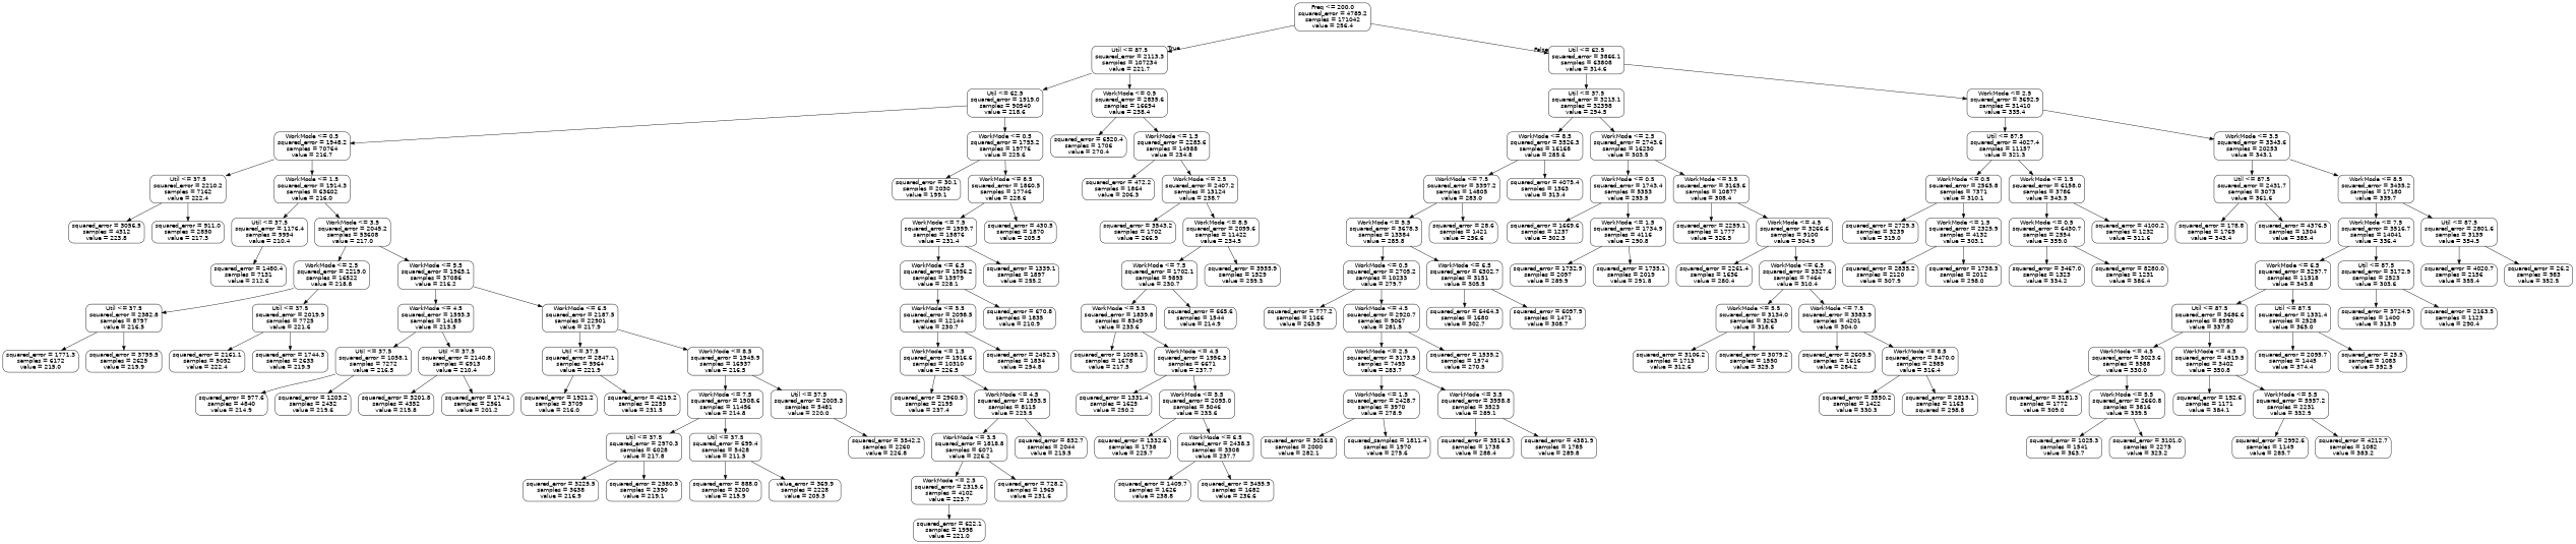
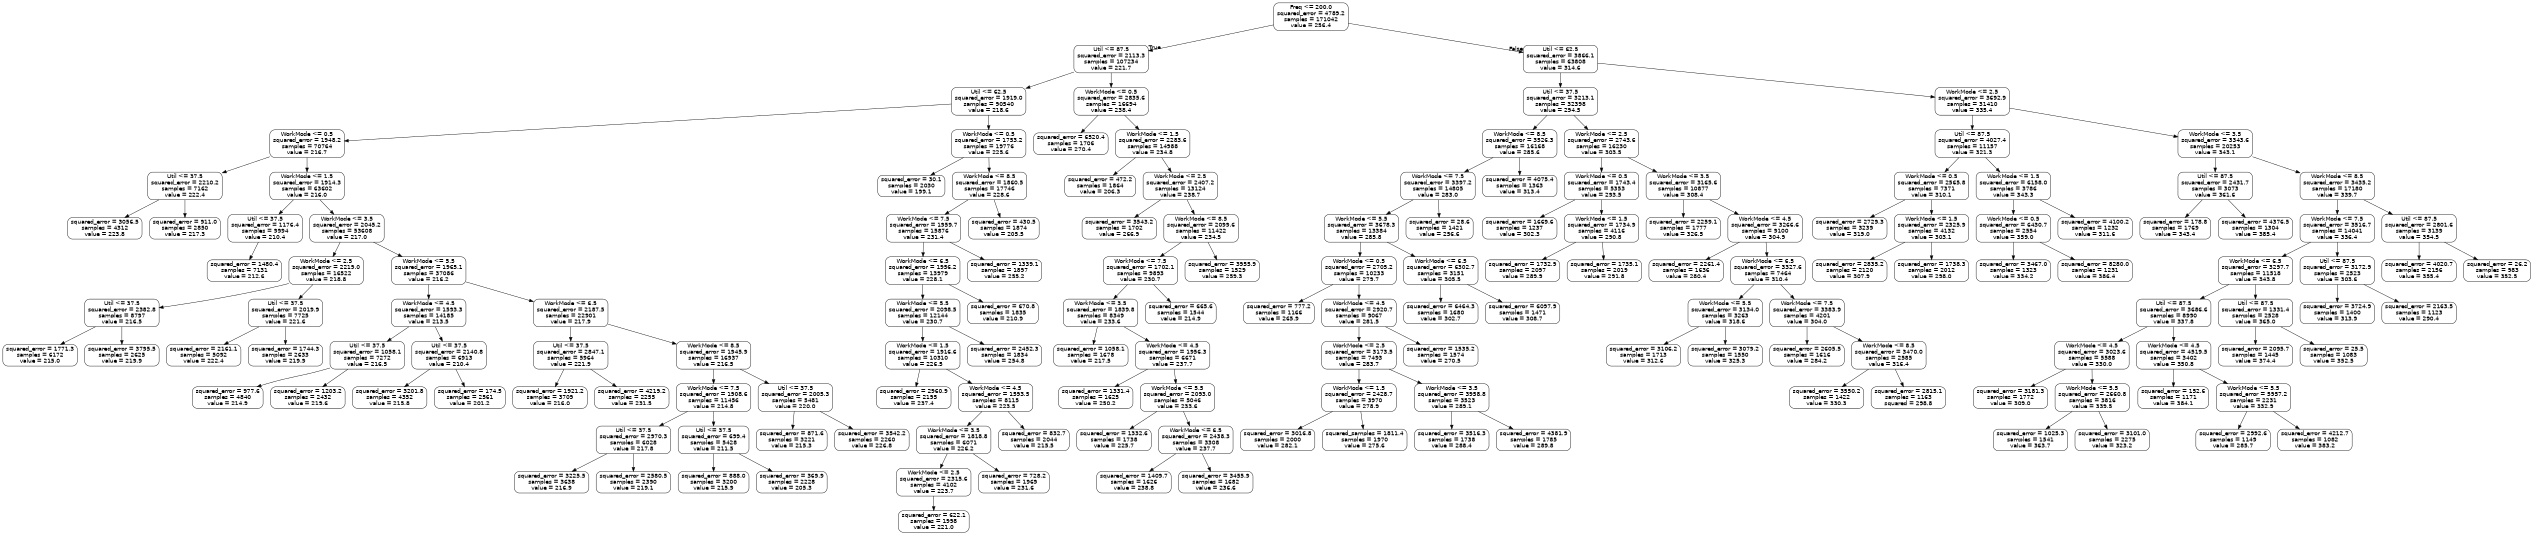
  digraph {
    node [color=black fontname=helvetica shape=box style=rounded]
    edge [fontname=helvetica]
    n1 [label="Freq <= 200.0\nsquared_error = 4789.2\nsamples = 171042\nvalue = 256.4"]
    n2 [label="Util <= 87.5\nsquared_error = 2113.3\nsamples = 107234\nvalue = 221.7"]
    n3 [label="Util <= 62.5\nsquared_error = 3866.1\nsamples = 63808\nvalue = 314.6"]
    n4 [label="Util <= 62.5\nsquared_error = 1919.0\nsamples = 90540\nvalue = 218.6"]
    n5 [label="WorkMode <= 0.5\nsquared_error = 2835.6\nsamples = 16694\nvalue = 238.4"]
    n6 [label="Util <= 37.5\nsquared_error = 3213.1\nsamples = 32398\nvalue = 294.5"]
    n7 [label="WorkMode <= 2.5\nsquared_error = 3692.9\nsamples = 31410\nvalue = 335.4"]
    n8 [label="WorkMode <= 0.5\nsquared_error = 1948.2\nsamples = 70764\nvalue = 216.7"]
    n9 [label="WorkMode <= 0.5\nsquared_error = 1753.2\nsamples = 19776\nvalue = 225.6"]
    n10 [label="squared_error = 6520.4\nsamples = 1706\nvalue = 270.4"]
    n11 [label="WorkMode <= 1.5\nsquared_error = 2283.6\nsamples = 14988\nvalue = 234.8"]
    n12 [label="Util <= 37.5\nsquared_error = 2210.2\nsamples = 7162\nvalue = 222.4"]
    n13 [label="WorkMode <= 1.5\nsquared_error = 1914.3\nsamples = 63602\nvalue = 216.0"]
    n14 [label="squared_error = 30.1\nsamples = 2030\nvalue = 199.1"]
    n15 [label="WorkMode <= 8.5\nsquared_error = 1860.5\nsamples = 17746\nvalue = 228.6"]
    n16 [label="squared_error = 3056.5\nsamples = 4312\nvalue = 223.8"]
    n17 [label="squared_error = 911.0\nsamples = 2850\nvalue = 217.3"]
    n18 [label="Util <= 37.5\nsquared_error = 1176.4\nsamples = 9994\nvalue = 210.4"]
    n19 [label="WorkMode <= 3.5\nsquared_error = 2045.2\nsamples = 53608\nvalue = 217.0"]
    n20 [label="squared_error = 1480.4\nsamples = 7131\nvalue = 212.6"]
    n21 [label="WorkMode <= 2.5\nsquared_error = 2219.0\nsamples = 16522\nvalue = 218.8"]
    n22 [label="WorkMode <= 5.5\nsquared_error = 1965.1\nsamples = 37086\nvalue = 216.2"]
    n23 [label="Util <= 37.5\nsquared_error = 2382.8\nsamples = 8797\nvalue = 216.5"]
    n24 [label="Util <= 37.5\nsquared_error = 2019.9\nsamples = 7725\nvalue = 221.6"]
    n25 [label="WorkMode <= 4.5\nsquared_error = 1593.3\nsamples = 14185\nvalue = 213.5"]
    n26 [label="WorkMode <= 6.5\nsquared_error = 2187.5\nsamples = 22901\nvalue = 217.9"]
    n27 [label="squared_error = 1771.3\nsamples = 6172\nvalue = 215.0"]
    n28 [label="squared_error = 3795.5\nsamples = 2625\nvalue = 219.9"]
    n29 [label="squared_error = 2161.1\nsamples = 5092\nvalue = 222.4"]
    n30 [label="squared_error = 1744.3\nsamples = 2633\nvalue = 219.9"]
    n31 [label="Util <= 37.5\nsquared_error = 1058.1\nsamples = 7272\nvalue = 216.5"]
    n32 [label="Util <= 37.5\nsquared_error = 2140.8\nsamples = 6913\nvalue = 210.4"]
    n33 [label="Util <= 37.5\nsquared_error = 2847.1\nsamples = 5964\nvalue = 221.9"]
    n34 [label="WorkMode <= 8.5\nsquared_error = 1945.9\nsamples = 16937\nvalue = 216.5"]
    n35 [label="squared_error = 977.6\nsamples = 4840\nvalue = 214.9"]
    n36 [label="squared_error = 1203.2\nsamples = 2432\nvalue = 219.6"]
    n37 [label="squared_error = 3201.8\nsamples = 4352\nvalue = 215.8"]
-   n38 [label="squared_error = 174.1\nsamples = 2561\nvalue = 201.2"]
+   n38 [label="squared_error = 174.5\nsamples = 2561\nvalue = 201.2"]
    n39 [label="squared_error = 1921.2\nsamples = 3709\nvalue = 216.0"]
    n40 [label="squared_error = 4219.2\nsamples = 2255\nvalue = 231.5"]
    n41 [label="WorkMode <= 7.5\nsquared_error = 1908.6\nsamples = 11456\nvalue = 214.8"]
    n42 [label="Util <= 37.5\nsquared_error = 2005.3\nsamples = 5481\nvalue = 220.0"]
    n43 [label="Util <= 37.5\nsquared_error = 2970.3\nsamples = 6028\nvalue = 217.8"]
    n44 [label="Util <= 37.5\nsquared_error = 699.4\nsamples = 5428\nvalue = 211.5"]
+   n45 [label="squared_error = 871.6\nsamples = 3221\nvalue = 215.3"]
    n46 [label="squared_error = 3542.2\nsamples = 2260\nvalue = 226.8"]
    n47 [label="squared_error = 3225.5\nsamples = 3638\nvalue = 216.9"]
    n48 [label="squared_error = 2580.5\nsamples = 2390\nvalue = 219.1"]
    n49 [label="squared_error = 888.0\nsamples = 3200\nvalue = 215.9"]
-   n50 [label="value_error = 369.9\nsamples = 2228\nvalue = 205.3"]
+   n50 [label="squared_error = 369.9\nsamples = 2228\nvalue = 205.3"]
    n51 [label="WorkMode <= 7.5\nsquared_error = 1959.7\nsamples = 15876\nvalue = 231.4"]
-   n52 [label="squared_error = 430.5\nsamples = 1870\nvalue = 205.5"]
+   n52 [label="squared_error = 430.5\nsamples = 1874\nvalue = 205.5"]
    n53 [label="WorkMode <= 6.5\nsquared_error = 1956.2\nsamples = 13979\nvalue = 228.1"]
    n54 [label="squared_error = 1339.1\nsamples = 1897\nvalue = 255.2"]
    n55 [label="WorkMode <= 5.5\nsquared_error = 2098.5\nsamples = 12144\nvalue = 230.7"]
    n56 [label="squared_error = 670.8\nsamples = 1835\nvalue = 210.9"]
    n57 [label="WorkMode <= 1.5\nsquared_error = 1916.6\nsamples = 10310\nvalue = 226.5"]
    n58 [label="squared_error = 2452.3\nsamples = 1834\nvalue = 254.8"]
    n59 [label="squared_error = 2960.9\nsamples = 2195\nvalue = 237.4"]
    n60 [label="WorkMode <= 4.5\nsquared_error = 1593.5\nsamples = 8115\nvalue = 223.5"]
    n61 [label="WorkMode <= 3.5\nsquared_error = 1818.8\nsamples = 6071\nvalue = 226.2"]
    n62 [label="squared_error = 832.7\nsamples = 2044\nvalue = 215.5"]
    n63 [label="WorkMode <= 2.5\nsquared_error = 2315.6\nsamples = 4102\nvalue = 223.7"]
    n64 [label="squared_error = 728.2\nsamples = 1969\nvalue = 231.6"]
    n65 [label="squared_error = 622.1\nsamples = 1998\nvalue = 221.0"]
    n66 [label="squared_error = 472.2\nsamples = 1864\nvalue = 206.3"]
    n67 [label="WorkMode <= 2.5\nsquared_error = 2407.2\nsamples = 13124\nvalue = 238.7"]
    n68 [label="squared_error = 3543.2\nsamples = 1702\nvalue = 266.9"]
    n69 [label="WorkMode <= 8.5\nsquared_error = 2099.6\nsamples = 11422\nvalue = 234.5"]
    n70 [label="WorkMode <= 7.5\nsquared_error = 1702.1\nsamples = 9893\nvalue = 230.7"]
    n71 [label="squared_error = 3955.9\nsamples = 1529\nvalue = 259.3"]
    n72 [label="WorkMode <= 3.5\nsquared_error = 1839.8\nsamples = 8349\nvalue = 233.6"]
    n73 [label="squared_error = 665.6\nsamples = 1544\nvalue = 214.9"]
    n74 [label="squared_error = 1058.1\nsamples = 1678\nvalue = 217.5"]
    n75 [label="WorkMode <= 4.5\nsquared_error = 1956.3\nsamples = 6671\nvalue = 237.7"]
    n76 [label="squared_error = 1331.4\nsamples = 1625\nvalue = 250.2"]
    n77 [label="WorkMode <= 5.5\nsquared_error = 2093.0\nsamples = 5046\nvalue = 233.6"]
    n78 [label="squared_error = 1332.6\nsamples = 1738\nvalue = 225.7"]
    n79 [label="WorkMode <= 6.5\nsquared_error = 2438.3\nsamples = 3308\nvalue = 237.7"]
    n80 [label="squared_error = 1409.7\nsamples = 1626\nvalue = 238.8"]
    n81 [label="squared_error = 3455.9\nsamples = 1682\nvalue = 236.6"]
    n82 [label="WorkMode <= 8.5\nsquared_error = 3526.3\nsamples = 16168\nvalue = 285.6"]
    n83 [label="WorkMode <= 2.5\nsquared_error = 2743.6\nsamples = 16230\nvalue = 303.5"]
    n84 [label="Util <= 87.5\nsquared_error = 4027.4\nsamples = 11157\nvalue = 321.3"]
    n85 [label="WorkMode <= 3.5\nsquared_error = 3343.6\nsamples = 20253\nvalue = 343.1"]
    n86 [label="WorkMode <= 7.5\nsquared_error = 3397.2\nsamples = 14805\nvalue = 283.0"]
    n87 [label="squared_error = 4075.4\nsamples = 1363\nvalue = 313.4"]
    n88 [label="WorkMode <= 0.5\nsquared_error = 1743.4\nsamples = 5353\nvalue = 293.5"]
    n89 [label="WorkMode <= 3.5\nsquared_error = 3165.6\nsamples = 10877\nvalue = 308.4"]
    n90 [label="WorkMode <= 5.5\nsquared_error = 3678.3\nsamples = 13384\nvalue = 285.8"]
    n91 [label="squared_error = 28.6\nsamples = 1421\nvalue = 256.6"]
    n92 [label="WorkMode <= 0.5\nsquared_error = 2705.2\nsamples = 10233\nvalue = 279.7"]
    n93 [label="WorkMode <= 6.5\nsquared_error = 6302.7\nsamples = 3151\nvalue = 305.5"]
    n94 [label="squared_error = 777.2\nsamples = 1166\nvalue = 265.9"]
    n95 [label="WorkMode <= 4.5\nsquared_error = 2920.7\nsamples = 9067\nvalue = 281.5"]
    n96 [label="squared_error = 6464.3\nsamples = 1680\nvalue = 302.7"]
    n97 [label="squared_error = 6097.9\nsamples = 1471\nvalue = 308.7"]
    n98 [label="WorkMode <= 2.5\nsquared_error = 3173.5\nsamples = 7493\nvalue = 283.7"]
    n99 [label="squared_error = 1535.2\nsamples = 1574\nvalue = 270.5"]
    n100 [label="WorkMode <= 1.5\nsquared_error = 2428.7\nsamples = 3970\nvalue = 278.9"]
    n101 [label="WorkMode <= 3.5\nsquared_error = 3958.8\nsamples = 3523\nvalue = 289.1"]
    n102 [label="squared_error = 3016.8\nsamples = 2000\nvalue = 282.1"]
    n103 [label="squared_samples = 1811.4\nsamples = 1970\nvalue = 275.6"]
    n104 [label="squared_error = 3516.3\nsamples = 1738\nvalue = 288.4"]
    n105 [label="squared_error = 4381.9\nsamples = 1785\nvalue = 289.8"]
    n106 [label="squared_error = 1669.6\nsamples = 1237\nvalue = 302.3"]
    n107 [label="WorkMode <= 1.5\nsquared_error = 1734.9\nsamples = 4116\nvalue = 290.8"]
    n108 [label="squared_error = 2259.1\nsamples = 1777\nvalue = 326.5"]
    n109 [label="WorkMode <= 4.5\nsquared_error = 3266.6\nsamples = 9100\nvalue = 304.9"]
    n110 [label="squared_error = 1732.9\nsamples = 2097\nvalue = 289.9"]
    n111 [label="squared_error = 1735.1\nsamples = 2019\nvalue = 291.8"]
    n112 [label="squared_error = 2261.4\nsamples = 1636\nvalue = 280.4"]
    n113 [label="WorkMode <= 6.5\nsquared_error = 3327.6\nsamples = 7464\nvalue = 310.4"]
    n114 [label="WorkMode <= 5.5\nsquared_error = 3134.0\nsamples = 3263\nvalue = 318.6"]
    n115 [label="WorkMode <= 7.5\nsquared_error = 3383.9\nsamples = 4201\nvalue = 304.0"]
    n116 [label="squared_error = 3106.2\nsamples = 1713\nvalue = 312.6"]
    n117 [label="squared_error = 3079.2\nsamples = 1550\nvalue = 325.3"]
    n118 [label="squared_error = 2605.5\nsamples = 1616\nvalue = 284.2"]
    n119 [label="WorkMode <= 8.5\nsquared_error = 3470.0\nsamples = 2585\nvalue = 316.4"]
    n120 [label="squared_error = 3550.2\nsamples = 1422\nvalue = 330.3"]
    n121 [label="squared_error = 2815.1\nsamples = 1163\nsquared = 298.8"]
    n122 [label="WorkMode <= 0.5\nsquared_error = 2565.8\nsamples = 7371\nvalue = 310.1"]
    n123 [label="WorkMode <= 1.5\nsquared_error = 6158.0\nsamples = 3786\nvalue = 343.3"]
    n124 [label="Util <= 87.5\nsquared_error = 2431.7\nsamples = 3073\nvalue = 361.6"]
    n125 [label="WorkMode <= 8.5\nsquared_error = 3435.2\nsamples = 17180\nvalue = 339.7"]
    n126 [label="squared_error = 2729.3\nsamples = 3239\nvalue = 319.0"]
    n127 [label="WorkMode <= 1.5\nsquared_error = 2325.9\nsamples = 4132\nvalue = 303.1"]
    n128 [label="WorkMode <= 0.5\nsquared_error = 6430.7\nsamples = 2554\nvalue = 359.0"]
    n129 [label="squared_error = 4100.2\nsamples = 1232\nvalue = 311.6"]
    n130 [label="squared_error = 2835.2\nsamples = 2120\nvalue = 307.9"]
    n131 [label="squared_error = 1738.3\nsamples = 2012\nvalue = 298.0"]
    n132 [label="squared_error = 3467.0\nsamples = 1323\nvalue = 334.2"]
    n133 [label="squared_error = 8280.0\nsamples = 1231\nvalue = 386.4"]
    n134 [label="squared_error = 178.8\nsamples = 1769\nvalue = 343.4"]
    n135 [label="squared_error = 4376.5\nsamples = 1304\nvalue = 385.4"]
    n136 [label="WorkMode <= 7.5\nsquared_error = 3516.7\nsamples = 14041\nvalue = 336.4"]
    n137 [label="Util <= 87.5\nsquared_error = 2801.6\nsamples = 3139\nvalue = 354.5"]
    n138 [label="WorkMode <= 6.5\nsquared_error = 3297.7\nsamples = 11518\nvalue = 343.8"]
    n139 [label="Util <= 87.5\nsquared_error = 3172.9\nsamples = 2523\nvalue = 303.6"]
    n140 [label="squared_error = 4020.7\nsamples = 2156\nvalue = 355.4"]
    n141 [label="squared_error = 26.2\nsamples = 983\nvalue = 352.5"]
    n142 [label="Util <= 87.5\nsquared_error = 3686.6\nsamples = 8990\nvalue = 337.8"]
    n143 [label="Util <= 87.5\nsquared_error = 1331.4\nsamples = 2528\nvalue = 365.0"]
    n144 [label="squared_error = 3724.9\nsamples = 1400\nvalue = 313.9"]
    n145 [label="squared_error = 2163.5\nsamples = 1123\nvalue = 290.4"]
    n146 [label="WorkMode <= 4.5\nsquared_error = 3023.6\nsamples = 5588\nvalue = 330.0"]
    n147 [label="WorkMode <= 4.5\nsquared_error = 4519.5\nsamples = 3402\nvalue = 350.8"]
    n148 [label="squared_error = 2095.7\nsamples = 1445\nvalue = 374.4"]
    n149 [label="squared_error = 25.5\nsamples = 1083\nvalue = 352.5"]
    n150 [label="squared_error = 3181.3\nsamples = 1772\nvalue = 309.0"]
    n151 [label="WorkMode <= 5.5\nsquared_error = 2660.8\nsamples = 3816\nvalue = 339.5"]
    n152 [label="squared_error = 152.6\nsamples = 1171\nvalue = 384.1"]
    n153 [label="WorkMode <= 5.5\nsquared_error = 5957.2\nsamples = 2231\nvalue = 332.9"]
    n154 [label="squared_error = 1025.3\nsamples = 1541\nvalue = 363.7"]
    n155 [label="squared_error = 3101.0\nsamples = 2275\nvalue = 323.2"]
    n156 [label="squared_error = 2992.6\nsamples = 1149\nvalue = 285.7"]
    n157 [label="squared_error = 4212.7\nsamples = 1082\nvalue = 383.2"]
    n1 -> n2 [headlabel=True labelangle=45 labeldistance=2.5]
    n1 -> n3 [headlabel=False labelangle=-45 labeldistance=2.5]
    n2 -> n4
    n2 -> n5
    n3 -> n6
    n3 -> n7
    n4 -> n8
    n4 -> n9
    n5 -> n10
    n5 -> n11
    n6 -> n82
    n6 -> n83
    n7 -> n84
    n7 -> n85
    n8 -> n12
    n8 -> n13
    n9 -> n14
    n9 -> n15
    n11 -> n66
    n11 -> n67
    n12 -> n16
    n12 -> n17
    n13 -> n18
    n13 -> n19
    n15 -> n51
    n15 -> n52
    n18 -> n20
    n19 -> n21
    n19 -> n22
    n21 -> n23
    n21 -> n24
    n22 -> n25
    n22 -> n26
    n23 -> n27
    n23 -> n28
    n24 -> n29
    n24 -> n30
    n25 -> n31
    n25 -> n32
    n26 -> n33
    n26 -> n34
    n31 -> n35
    n31 -> n36
    n32 -> n37
    n32 -> n38
    n33 -> n39
    n33 -> n40
    n34 -> n41
    n34 -> n42
    n41 -> n43
    n41 -> n44
+   n42 -> n45
    n42 -> n46
    n43 -> n47
    n43 -> n48
    n44 -> n49
    n44 -> n50
    n51 -> n53
    n51 -> n54
    n53 -> n55
    n53 -> n56
    n55 -> n57
    n55 -> n58
    n57 -> n59
    n57 -> n60
    n60 -> n61
    n60 -> n62
    n61 -> n63
    n61 -> n64
    n63 -> n65
    n67 -> n68
    n67 -> n69
    n69 -> n70
    n69 -> n71
    n70 -> n72
    n70 -> n73
    n72 -> n74
    n72 -> n75
    n75 -> n76
    n75 -> n77
    n77 -> n78
    n77 -> n79
    n79 -> n80
    n79 -> n81
    n82 -> n86
    n82 -> n87
    n83 -> n88
    n83 -> n89
    n84 -> n122
    n84 -> n123
    n85 -> n124
    n85 -> n125
    n86 -> n90
    n86 -> n91
    n88 -> n106
    n88 -> n107
    n89 -> n108
    n89 -> n109
    n90 -> n92
    n90 -> n93
    n92 -> n94
    n92 -> n95
    n93 -> n96
    n93 -> n97
    n95 -> n98
    n95 -> n99
    n98 -> n100
    n98 -> n101
    n100 -> n102
    n100 -> n103
    n101 -> n104
    n101 -> n105
    n107 -> n110
    n107 -> n111
    n109 -> n112
    n109 -> n113
    n113 -> n114
    n113 -> n115
    n114 -> n116
    n114 -> n117
    n115 -> n118
    n115 -> n119
    n119 -> n120
    n119 -> n121
    n122 -> n126
    n122 -> n127
    n123 -> n128
    n123 -> n129
    n124 -> n134
    n124 -> n135
    n125 -> n136
    n125 -> n137
    n127 -> n130
    n127 -> n131
    n128 -> n132
    n128 -> n133
    n136 -> n138
    n136 -> n139
    n137 -> n140
    n137 -> n141
    n138 -> n142
    n138 -> n143
    n139 -> n144
    n139 -> n145
    n142 -> n146
    n142 -> n147
    n143 -> n148
    n143 -> n149
    n146 -> n150
    n146 -> n151
    n147 -> n152
    n147 -> n153
    n151 -> n154
    n151 -> n155
    n153 -> n156
    n153 -> n157
  }
